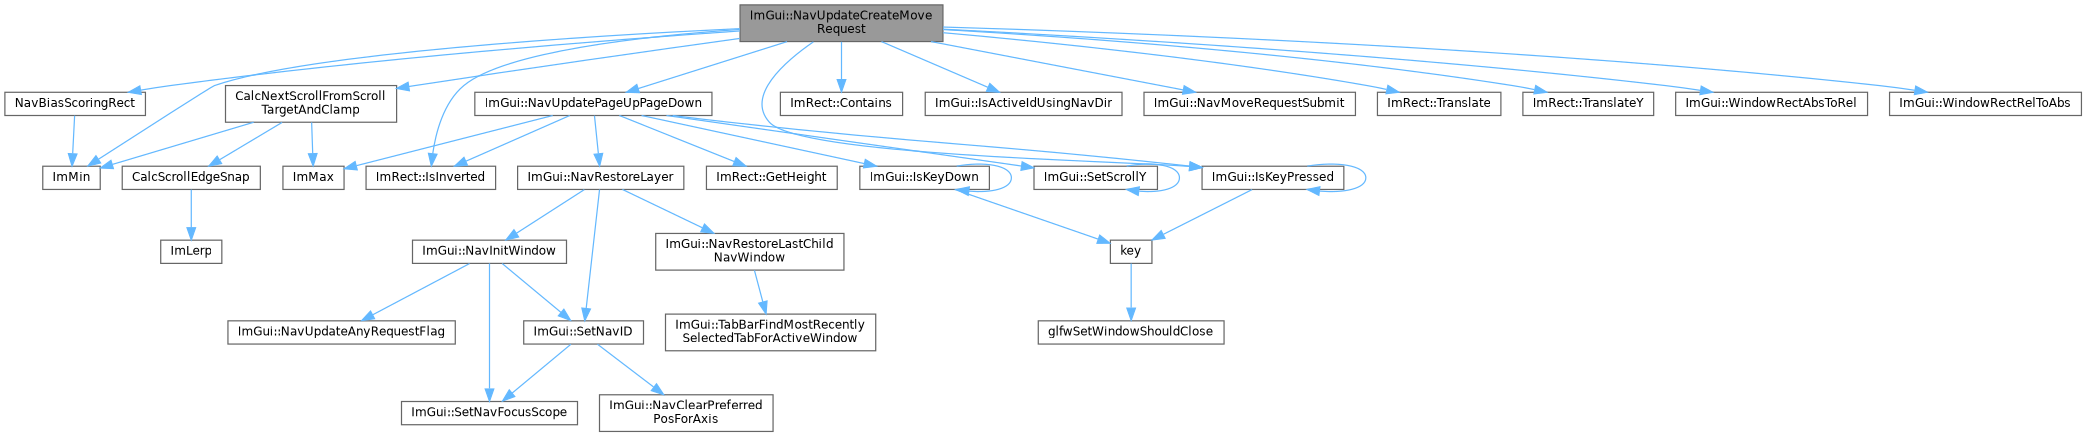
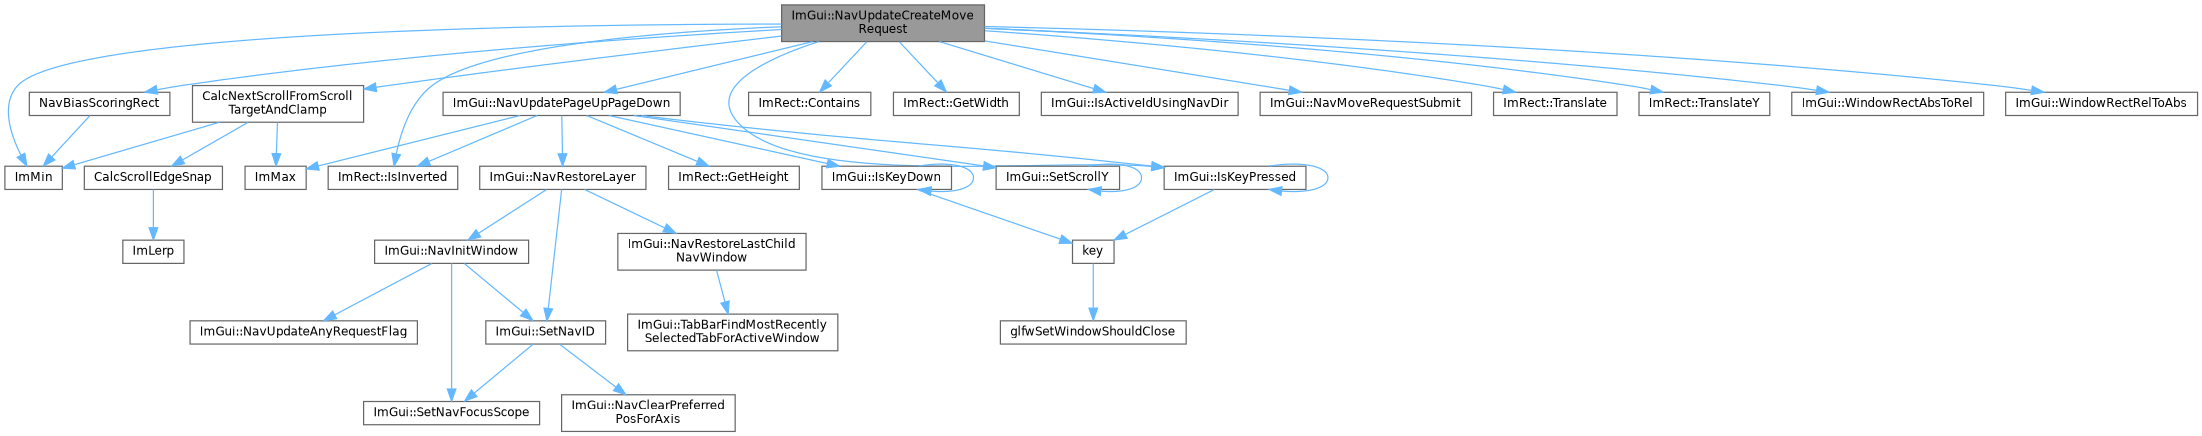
  digraph {
    rankdir=TB
    node [color=grey40 fillcolor=white fontname=Helvetica fontsize=10 shape=box style=filled]
    edge [color=steelblue1 fontname=Helvetica fontsize=10 labelfontname=Helvetica labelfontsize=10 style=solid]
    n1 [color=gray40 fillcolor=grey60 fontcolor=black height=0.2 label="ImGui::NavUpdateCreateMove\lRequest" width=0.4]
    n2 [height=0.2 label="CalcNextScrollFromScroll\lTargetAndClamp" width=0.4]
    n3 [height=0.2 label=ImMin width=0.4]
    n4 [height=0.2 label="ImRect::Contains" width=0.4]
+   n5 [height=0.2 label="ImRect::GetWidth" width=0.4]
    n6 [height=0.2 label="ImGui::IsActiveIdUsingNavDir" width=0.4]
    n7 [height=0.2 label="ImRect::IsInverted" width=0.4]
    n8 [height=0.2 label="ImGui::IsKeyPressed" width=0.4]
    n9 [height=0.2 label=NavBiasScoringRect width=0.4]
    n10 [height=0.2 label="ImGui::NavMoveRequestSubmit" width=0.4]
    n11 [height=0.2 label="ImGui::NavUpdatePageUpPageDown" width=0.4]
    n12 [height=0.2 label="ImRect::Translate" width=0.4]
    n13 [height=0.2 label="ImRect::TranslateY" width=0.4]
    n14 [height=0.2 label="ImGui::WindowRectAbsToRel" width=0.4]
    n15 [height=0.2 label="ImGui::WindowRectRelToAbs" width=0.4]
    n16 [height=0.2 label=CalcScrollEdgeSnap width=0.4]
    n17 [height=0.2 label=ImMax width=0.4]
    n18 [height=0.2 label="ImRect::GetHeight" width=0.4]
    n19 [height=0.2 label=key width=0.4]
    n20 [height=0.2 label="ImGui::IsKeyDown" width=0.4]
    n21 [height=0.2 label="ImGui::NavRestoreLayer" width=0.4]
    n22 [height=0.2 label="ImGui::SetScrollY" width=0.4]
    n23 [height=0.2 label=ImLerp width=0.4]
    n24 [height=0.2 label=glfwSetWindowShouldClose width=0.4]
    n25 [height=0.2 label="ImGui::NavUpdateAnyRequestFlag" width=0.4]
    n26 [height=0.2 label="ImGui::NavInitWindow" width=0.4]
    n27 [height=0.2 label="ImGui::SetNavID" width=0.4]
    n28 [height=0.2 label="ImGui::NavRestoreLastChild\lNavWindow" width=0.4]
    n29 [height=0.2 label="ImGui::SetNavFocusScope" width=0.4]
    n30 [height=0.2 label="ImGui::NavClearPreferred\lPosForAxis" width=0.4]
    n31 [height=0.2 label="ImGui::TabBarFindMostRecently\lSelectedTabForActiveWindow" width=0.4]
    n1 -> n2
    n1 -> n3
    n1 -> n4
+   n1 -> n5
    n1 -> n6
    n1 -> n7
    n1 -> n8
    n1 -> n9
    n1 -> n10
    n1 -> n11
    n1 -> n12
    n1 -> n13
    n1 -> n14
    n1 -> n15
    n2 -> n3
    n2 -> n16
    n2 -> n17
    n8 -> n8
    n8 -> n19
    n9 -> n3
    n11 -> n7
    n11 -> n8
    n11 -> n17
    n11 -> n18
    n11 -> n20
    n11 -> n21
    n11 -> n22
    n16 -> n23
    n19 -> n24
    n20 -> n19
    n20 -> n20
    n21 -> n26
    n21 -> n27
    n21 -> n28
    n22 -> n22
    n26 -> n25
    n26 -> n27
    n26 -> n29
    n27 -> n29
    n27 -> n30
    n28 -> n31
  }
